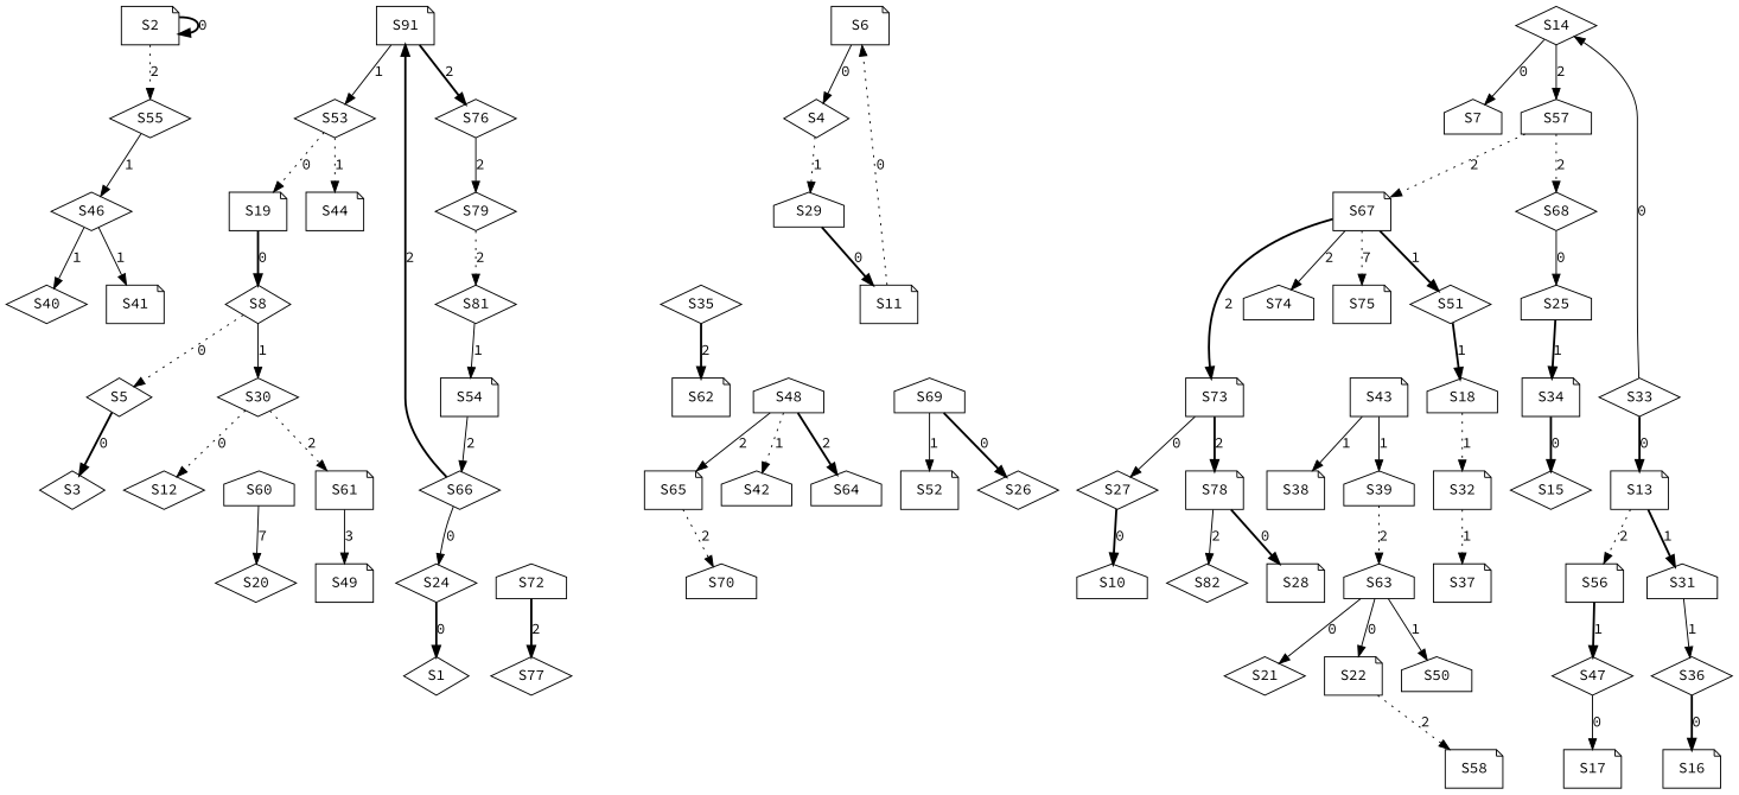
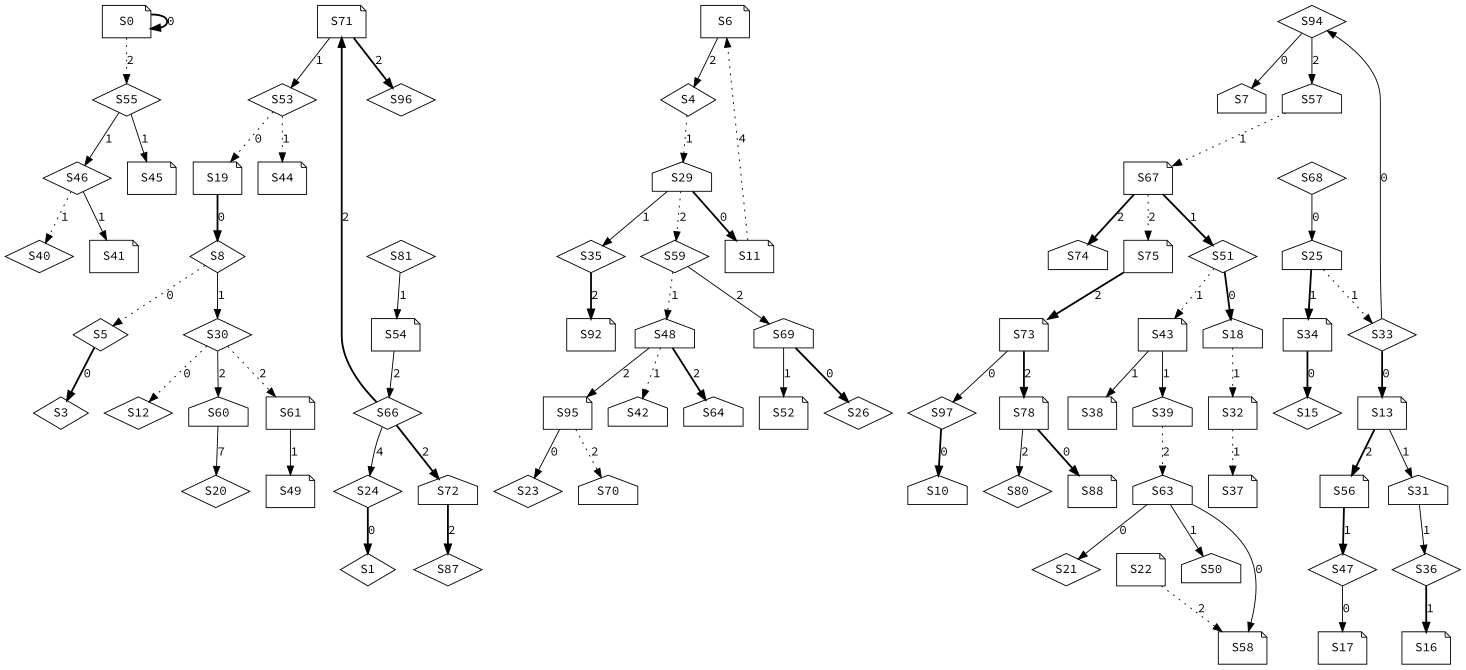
  strict digraph {
    fontname="Source Code Pro"
    node [fontname="Source Code Pro" shape=diamond]
    edge [fontname="Source Code Pro" style=solid]
-   S2 [shape=note]
+   S2 [shape=note label=S0]
    S55
    S46
+   S45 [shape=note]
    S5
    S3
    S6 [shape=note]
    S4
    S29 [shape=house]
    S11 [shape=note]
    S35
+   S59
    S8
    S30
    S12
    S60 [shape=house]
    S61 [shape=note]
    S7 [shape=house]
-   S14
+   S14 [label=S94]
    S57 [shape=house]
    S68
    S67 [shape=note]
    S19 [shape=note]
    n24 [label=S1]
    S24
    S10 [shape=house]
-   S27
-   S62 [shape=note]
+   S27 [label=S97]
+   S62 [shape=note label=S92]
    S69 [shape=house]
    S48 [shape=house]
    S20
    S49 [shape=note]
    S33
    S13 [shape=note]
    S31 [shape=house]
    S56 [shape=note]
    S36
    S47
    S34 [shape=note]
    S15
    S16 [shape=note]
    S17 [shape=note]
    S18 [shape=house]
    S51
    S43 [shape=note]
    S32 [shape=note]
    S38 [shape=note]
    S39 [shape=house]
    S37 [shape=note]
    S53
    S44 [shape=note]
    S63 [shape=house]
    S21
    S22 [shape=note]
    S50 [shape=house]
    S58 [shape=note]
-   S65 [shape=note]
+   S65 [shape=note label=S95]
+   S23
    S70 [shape=house]
    S66
-   S71 [shape=note label=S91]
+   S71 [shape=note]
    S72 [shape=house]
-   S76
-   S77
+   S76 [label=S96]
+   S77 [label=S87]
    S25 [shape=house]
    S26
    S52 [shape=note]
    S73 [shape=note]
    S78 [shape=note]
-   S28 [shape=note]
-   S80 [label=S82]
+   S28 [shape=note label=S88]
+   S80
    S40
    S41 [shape=note]
    S42 [shape=house]
    S64 [shape=house]
    S74 [shape=house]
    S75 [shape=note]
-   S79
    S54 [shape=note]
    S81
    S2 -> S2 [label=0 style=bold]
    S2 -> S55 [label=2 style=dotted]
    S55 -> S46 [label=1]
-   S46 -> S40 [label=1]
+   S55 -> S45 [label=1]
+   S46 -> S40 [label=1 style=dotted]
    S46 -> S41 [label=1]
    S5 -> S3 [label=0 style=bold]
-   S6 -> S4 [label=0]
+   S6 -> S4 [label=2]
    S4 -> S29 [label=1 style=dotted]
    S29 -> S11 [label=0 style=bold]
-   S11 -> S6 [label=0 style=dotted]
+   S29 -> S35 [label=1]
+   S29 -> S59 [label=2 style=dotted]
+   S11 -> S6 [label=4 style=dotted]
    S35 -> S62 [label=2 style=bold]
+   S59 -> S69 [label=2]
+   S59 -> S48 [label=1 style=dotted]
    S8 -> S5 [label=0 style=dotted]
    S8 -> S30 [label=1]
    S30 -> S12 [label=0 style=dotted]
+   S30 -> S60 [label=2]
    S30 -> S61 [label=2 style=dotted]
    S60 -> S20 [label=7]
-   S61 -> S49 [label=3]
+   S61 -> S49 [label=1]
    S14 -> S7 [label=0]
    S14 -> S57 [label=2]
-   S57 -> S68 [label=2 style=dotted]
-   S57 -> S67 [label=2 style=dotted]
+   S57 -> S67 [label=1 style=dotted]
    S68 -> S25 [label=0]
    S67 -> S51 [label=1 style=bold]
-   S67 -> S73 [label=2 style=bold]
-   S67 -> S74 [label=2]
-   S67 -> S75 [label=7 style=dotted]
+   S75 -> S73 [label=2 style=bold]
+   S67 -> S74 [label=2 style=bold]
+   S67 -> S75 [label=2 style=dotted]
    S19 -> S8 [label=0 style=bold]
    S24 -> n24 [label=0 style=bold]
    S27 -> S10 [label=0 style=bold]
    S69 -> S26 [label=0 style=bold]
    S69 -> S52 [label=1]
    S48 -> S65 [label=2]
    S48 -> S42 [label=1 style=dotted]
    S48 -> S64 [label=2 style=bold]
    S33 -> S14 [label=0]
    S33 -> S13 [label=0 style=bold]
-   S13 -> S31 [label=1 style=bold]
-   S13 -> S56 [label=2 style=dotted]
+   S13 -> S31 [label=1]
+   S13 -> S56 [label=2 style=bold]
    S31 -> S36 [label=1]
    S56 -> S47 [label=1 style=bold]
-   S36 -> S16 [label=0 style=bold]
+   S36 -> S16 [label=1 style=bold]
    S47 -> S17 [label=0]
    S34 -> S15 [label=0 style=bold]
    S18 -> S32 [label=1 style=dotted]
-   S51 -> S18 [label=1 style=bold]
+   S51 -> S18 [label=0 style=bold]
+   S51 -> S43 [label=1 style=dotted]
    S43 -> S38 [label=1]
    S43 -> S39 [label=1]
    S32 -> S37 [label=1 style=dotted]
    S39 -> S63 [label=2 style=dotted]
    S53 -> S19 [label=0 style=dotted]
    S53 -> S44 [label=1 style=dotted]
    S63 -> S21 [label=0]
-   S63 -> S22 [label=0]
+   S63 -> S58 [label=0]
    S63 -> S50 [label=1]
    S22 -> S58 [label=2 style=dotted]
+   S65 -> S23 [label=0]
    S65 -> S70 [label=2 style=dotted]
-   S66 -> S24 [label=0]
+   S66 -> S24 [label=4]
    S66 -> S71 [label=2 style=bold]
+   S66 -> S72 [label=2 style=bold]
    S71 -> S53 [label=1]
    S71 -> S76 [label=2 style=bold]
    S72 -> S77 [label=2 style=bold]
-   S76 -> S79 [label=2]
+   S25 -> S33 [label=1 style=dotted]
    S25 -> S34 [label=1 style=bold]
    S73 -> S27 [label=0]
    S73 -> S78 [label=2 style=bold]
    S78 -> S28 [label=0 style=bold]
    S78 -> S80 [label=2]
-   S79 -> S81 [label=2 style=dotted]
    S54 -> S66 [label=2]
    S81 -> S54 [label=1]
  }
